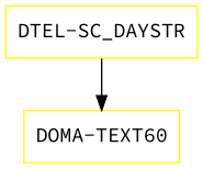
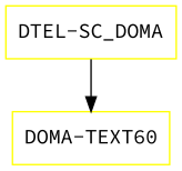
  digraph {
    fontname="Source Code Pro"
    node [color=yellow shape=box fontname="Source Code Pro"]
-   "DTEL-SC_DAYSTR"
+   "DTEL-SC_DAYSTR" [label="DTEL-SC_DOMA"]
    "DOMA-TEXT60"
    "DTEL-SC_DAYSTR" -> "DOMA-TEXT60" [fontname="Source Code Pro"]
  }
